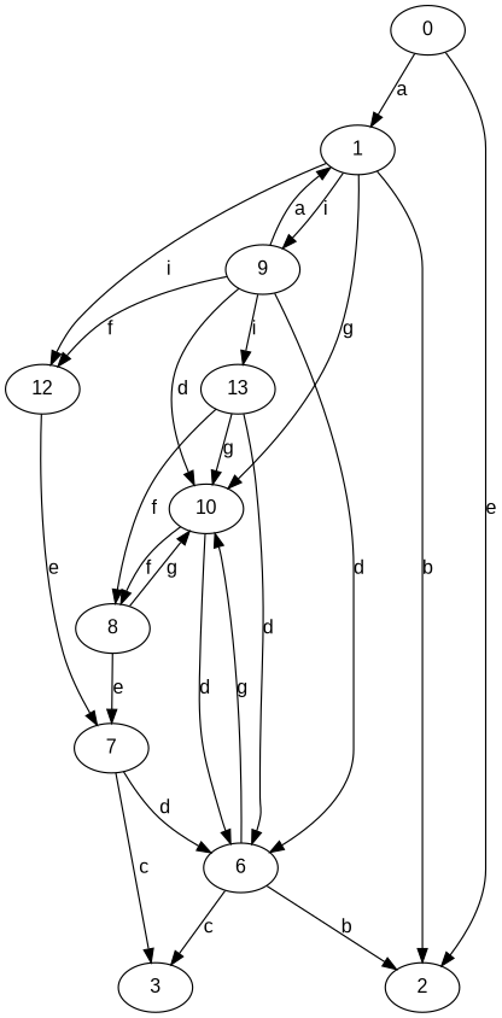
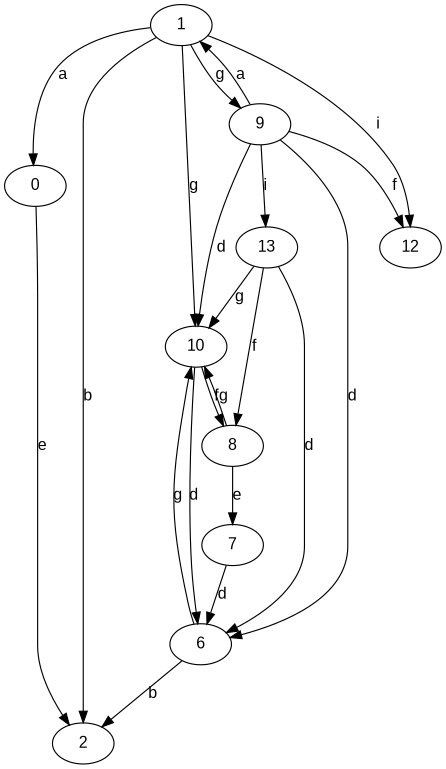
  strict digraph {
    fontname="Liberation Sans"
    node [fontname="Liberation Sans"]
    edge [fontname="Liberation Sans"]
    0
    1
    2
    9
    10
    12
    6
    13
    8
    7
-   3
-   0 -> 1 [label=a]
+   1 -> 0 [label=a]
    0 -> 2 [label=e]
    1 -> 2 [label=b]
-   1 -> 9 [label=i]
+   1 -> 9 [label=g]
    1 -> 10 [label=g]
    1 -> 12 [label=i]
    9 -> 1 [label=a]
    9 -> 10 [label=d]
    9 -> 12 [label=f]
    9 -> 6 [label=d]
    9 -> 13 [label=i]
    10 -> 6 [label=d]
    10 -> 8 [label=f]
-   12 -> 7 [label=e]
    6 -> 2 [label=b]
    6 -> 10 [label=g]
-   6 -> 3 [label=c]
    13 -> 10 [label=g]
    13 -> 6 [label=d]
    13 -> 8 [label=f]
    8 -> 10 [label=g]
    8 -> 7 [label=e]
    7 -> 6 [label=d]
-   7 -> 3 [label=c]
  }
